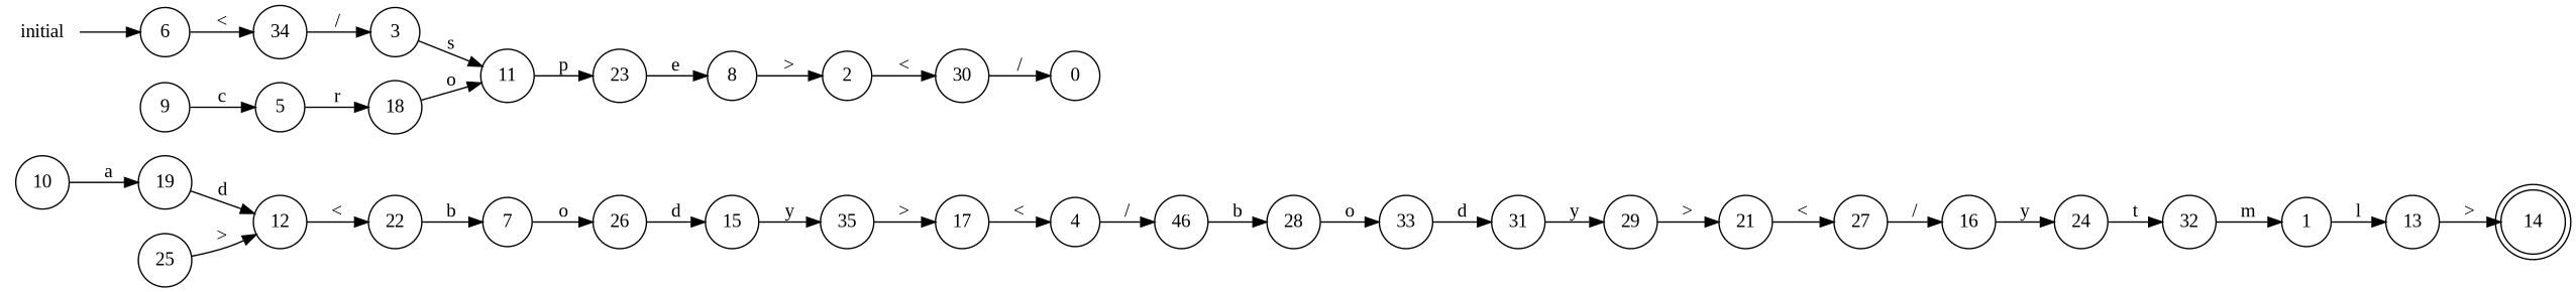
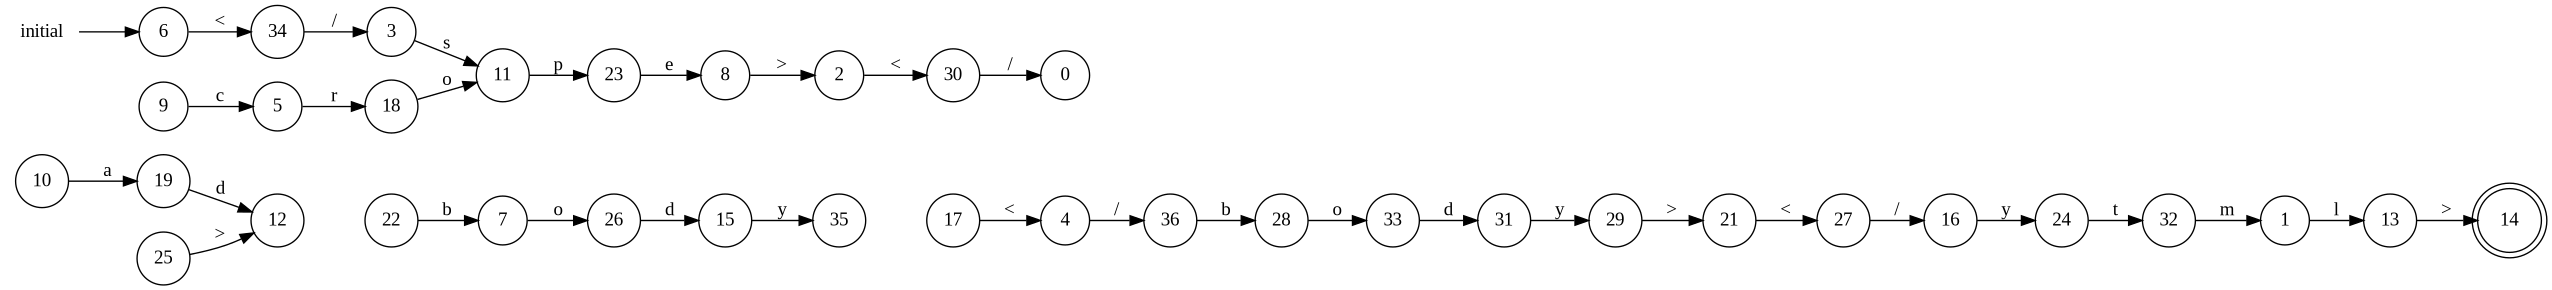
  digraph {
    fontname="Liberation Serif"
    rankdir=LR
    node [fontname="Liberation Serif" shape=circle]
    edge [fontname="Liberation Serif"]
    10
    19
    1
    13
    14 [shape=doublecircle]
    2
    30
    0
    3
    11
    9
    5
    18
    4
-   36 [label=46]
+   36
    28
    33
    23
    6
    34
    initial [shape=plaintext]
    7
    26
    15
    35
    8
    12
    25
    22
    17
    16
    24
    32
    21
    27
    31
    29
    10 -> 19 [label=a]
    19 -> 12 [label=d]
    1 -> 13 [label=l]
    13 -> 14 [label=">"]
    2 -> 30 [label="<"]
    30 -> 0 [label="/"]
    3 -> 11 [label=s]
    11 -> 23 [label=p]
    9 -> 5 [label=c]
    5 -> 18 [label=r]
    18 -> 11 [label=o]
    4 -> 36 [label="/"]
    36 -> 28 [label=b]
    28 -> 33 [label=o]
    33 -> 31 [label=d]
    23 -> 8 [label=e]
    6 -> 34 [label="<"]
    34 -> 3 [label="/"]
    initial -> 6
    7 -> 26 [label=o]
    26 -> 15 [label=d]
    15 -> 35 [label=y]
-   35 -> 17 [label=">"]
    8 -> 2 [label=">"]
-   12 -> 22 [label="<"]
    25 -> 12 [label=">"]
    22 -> 7 [label=b]
    17 -> 4 [label="<"]
    16 -> 24 [label=y]
    24 -> 32 [label=t]
    32 -> 1 [label=m]
    21 -> 27 [label="<"]
    27 -> 16 [label="/"]
    31 -> 29 [label=y]
    29 -> 21 [label=">"]
  }
